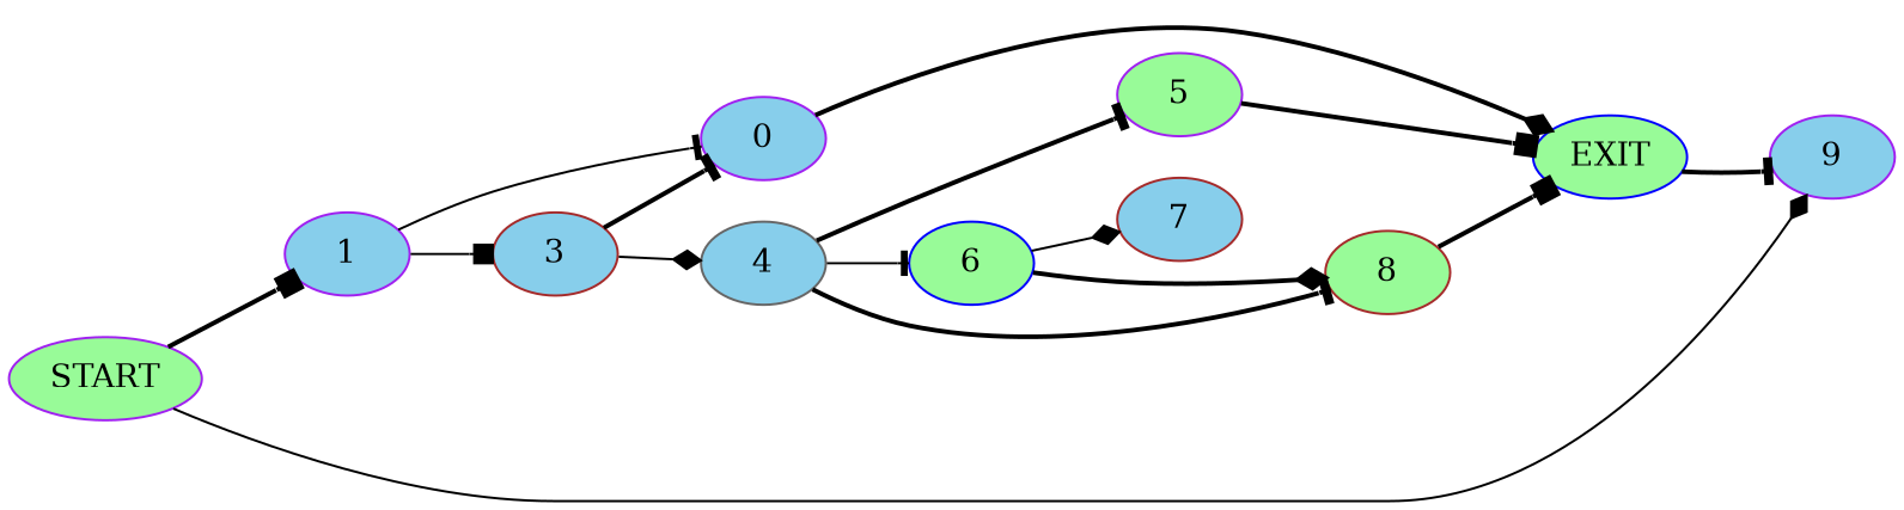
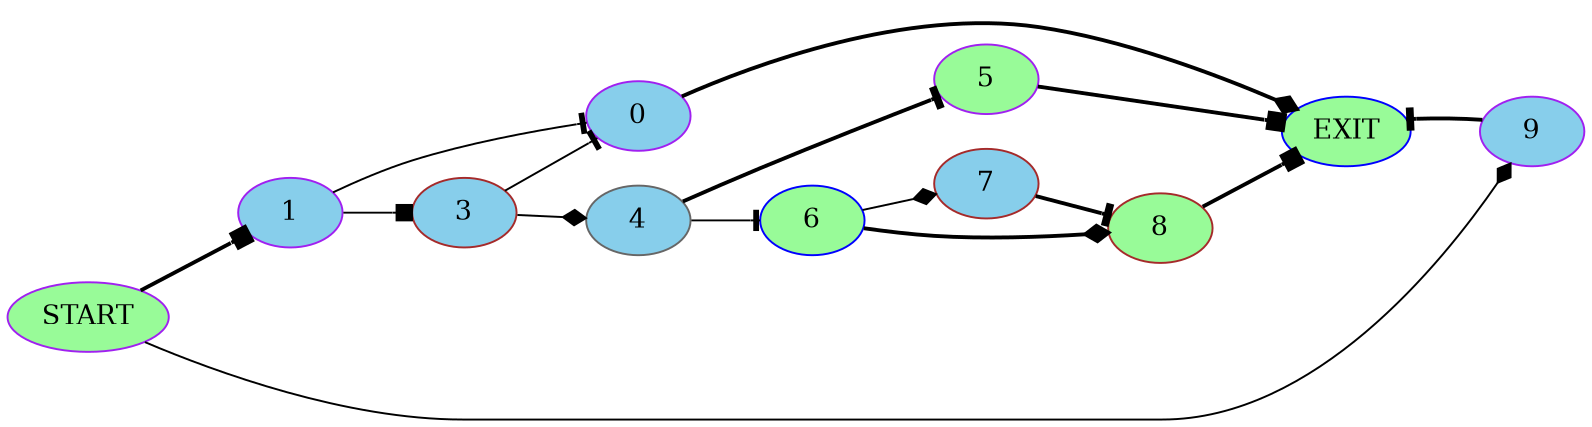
  digraph {
    rankdir=LR
    node [color=purple fillcolor=skyblue style=filled]
    edge [arrowhead=tee style=bold]
    n1 [fillcolor=palegreen label=START]
    1
    9
    n4 [label=0]
    3 [color=brown]
    n6 [color=blue fillcolor=palegreen label=EXIT]
    4 [color=gray40]
    5 [fillcolor=palegreen]
    6 [color=blue fillcolor=palegreen]
    7 [color=brown]
    8 [color=brown fillcolor=palegreen]
    n1 -> 1 [arrowhead=box]
    n1 -> 9 [arrowhead=diamond style=solid]
    1 -> n4 [style=solid]
    1 -> 3 [arrowhead=box style=solid]
-   n6 -> 9
+   9 -> n6
    n4 -> n6 [arrowhead=diamond]
-   3 -> n4
+   3 -> n4 [style=solid]
    3 -> 4 [arrowhead=diamond style=solid]
    4 -> 5
    4 -> 6 [style=solid]
    5 -> n6 [arrowhead=box]
    6 -> 7 [arrowhead=diamond style=solid]
    6 -> 8 [arrowhead=diamond]
-   4 -> 8
+   7 -> 8
    8 -> n6 [arrowhead=box]
  }
